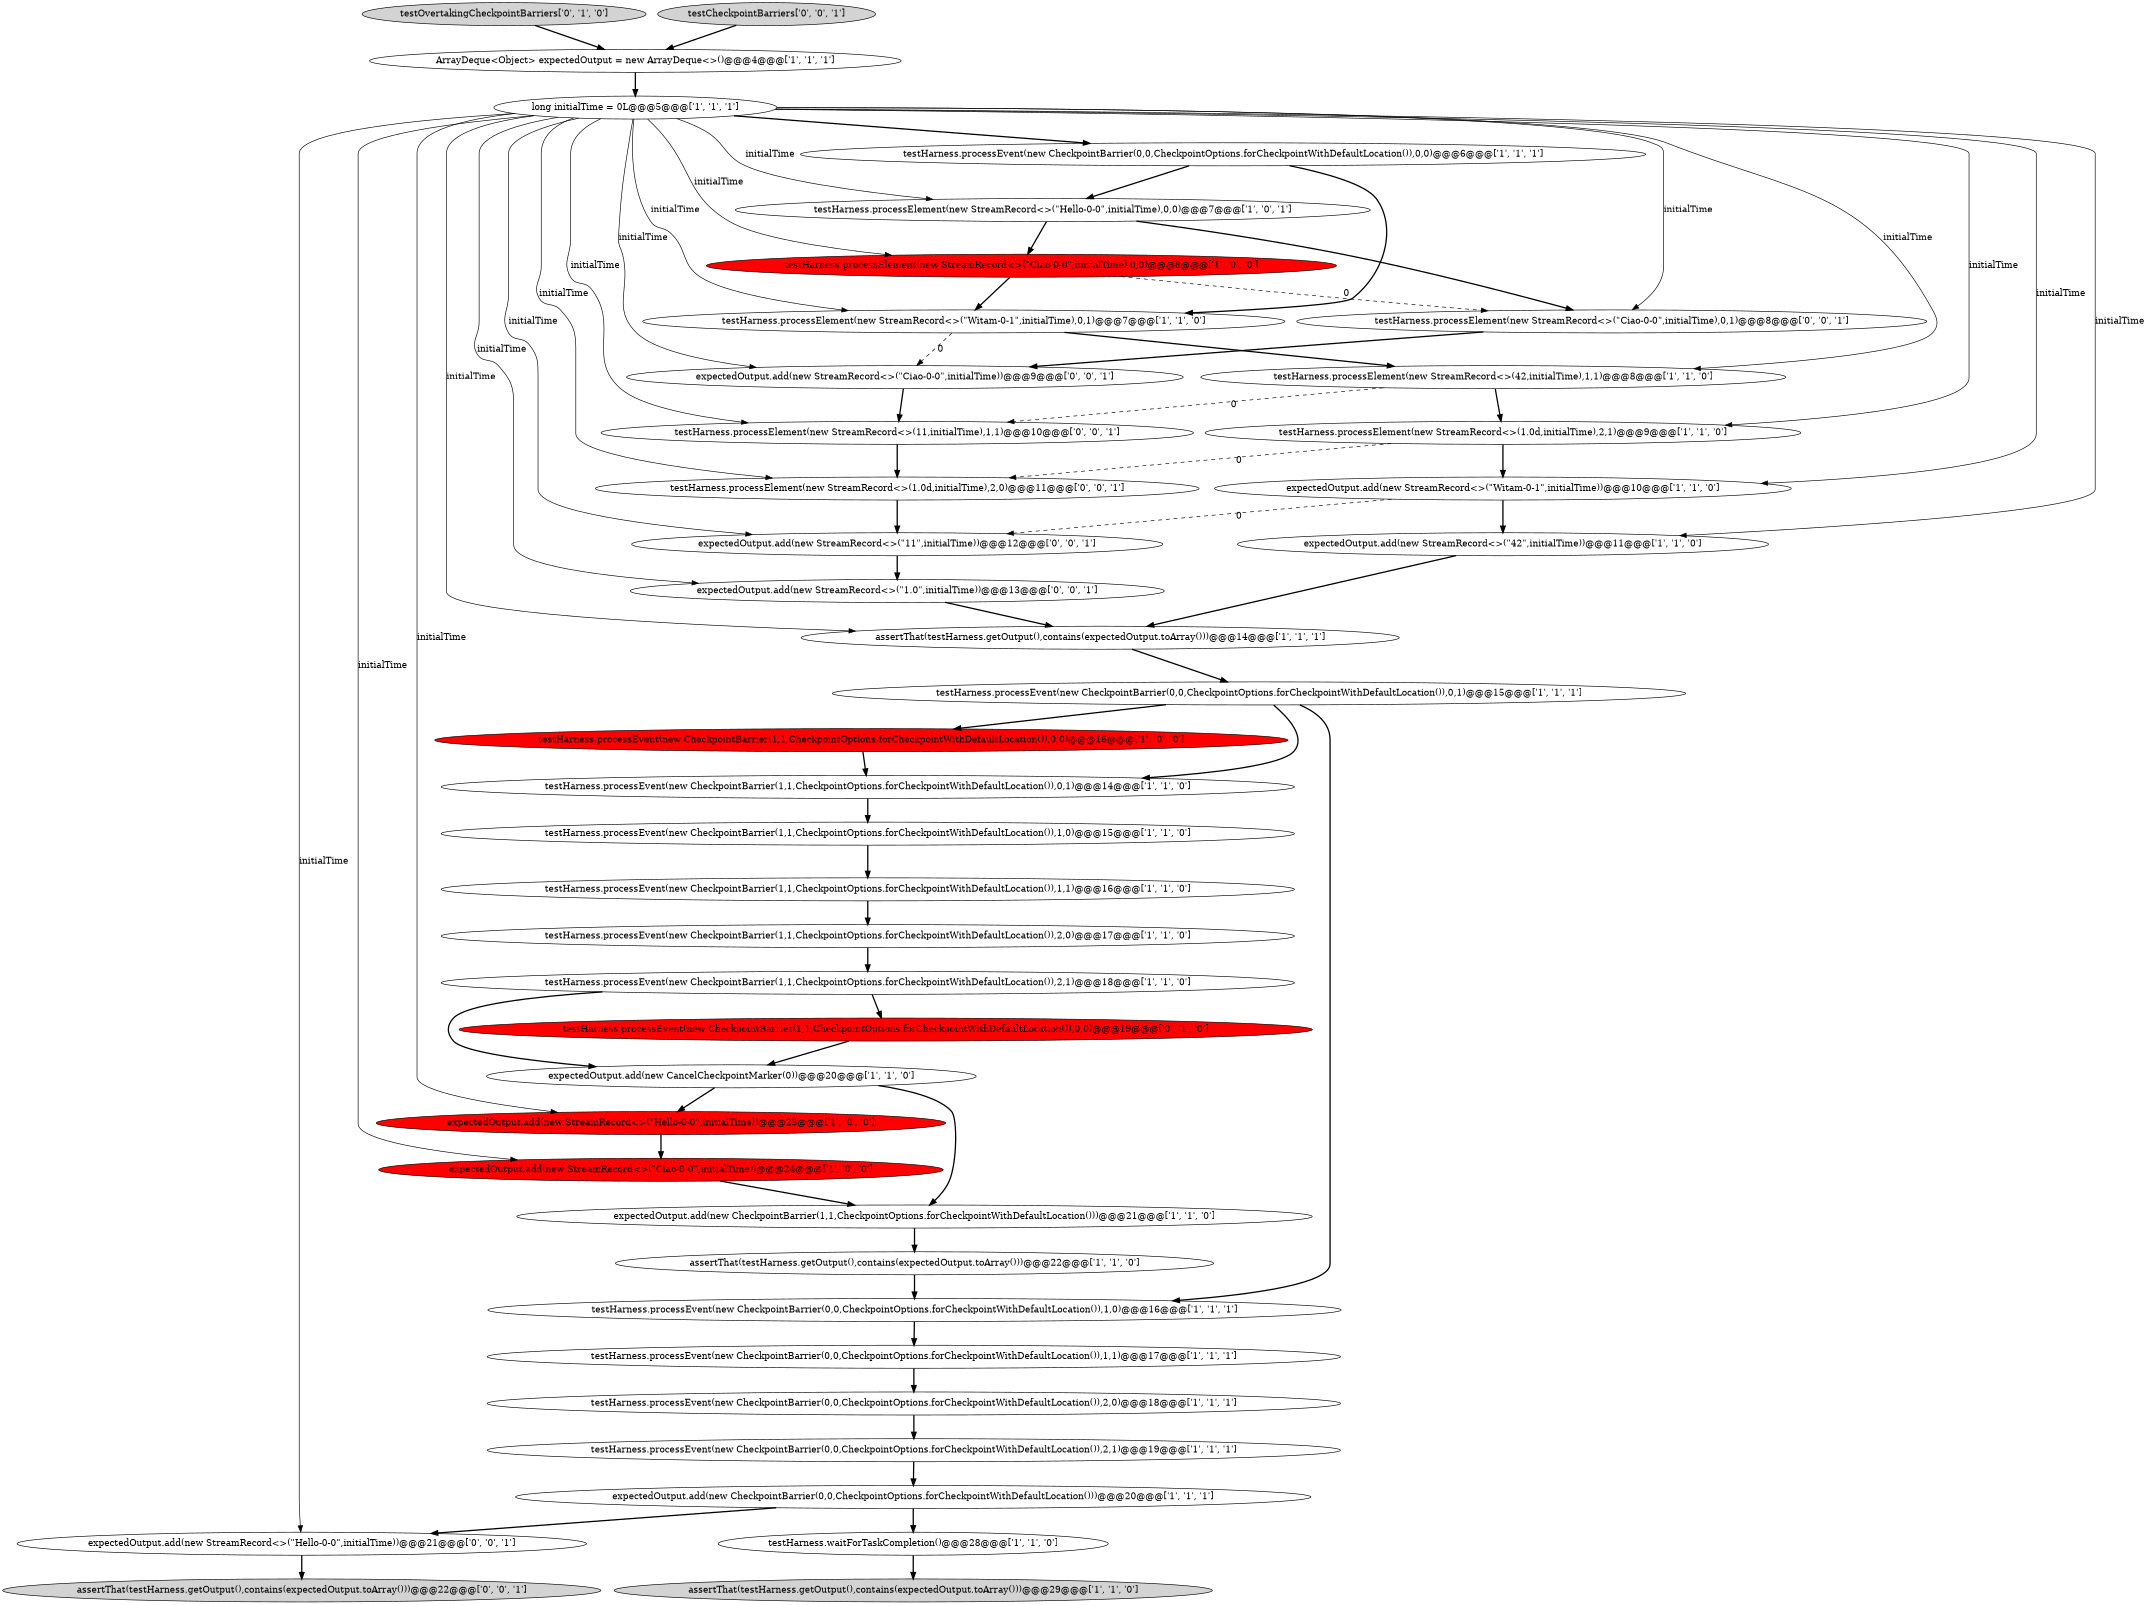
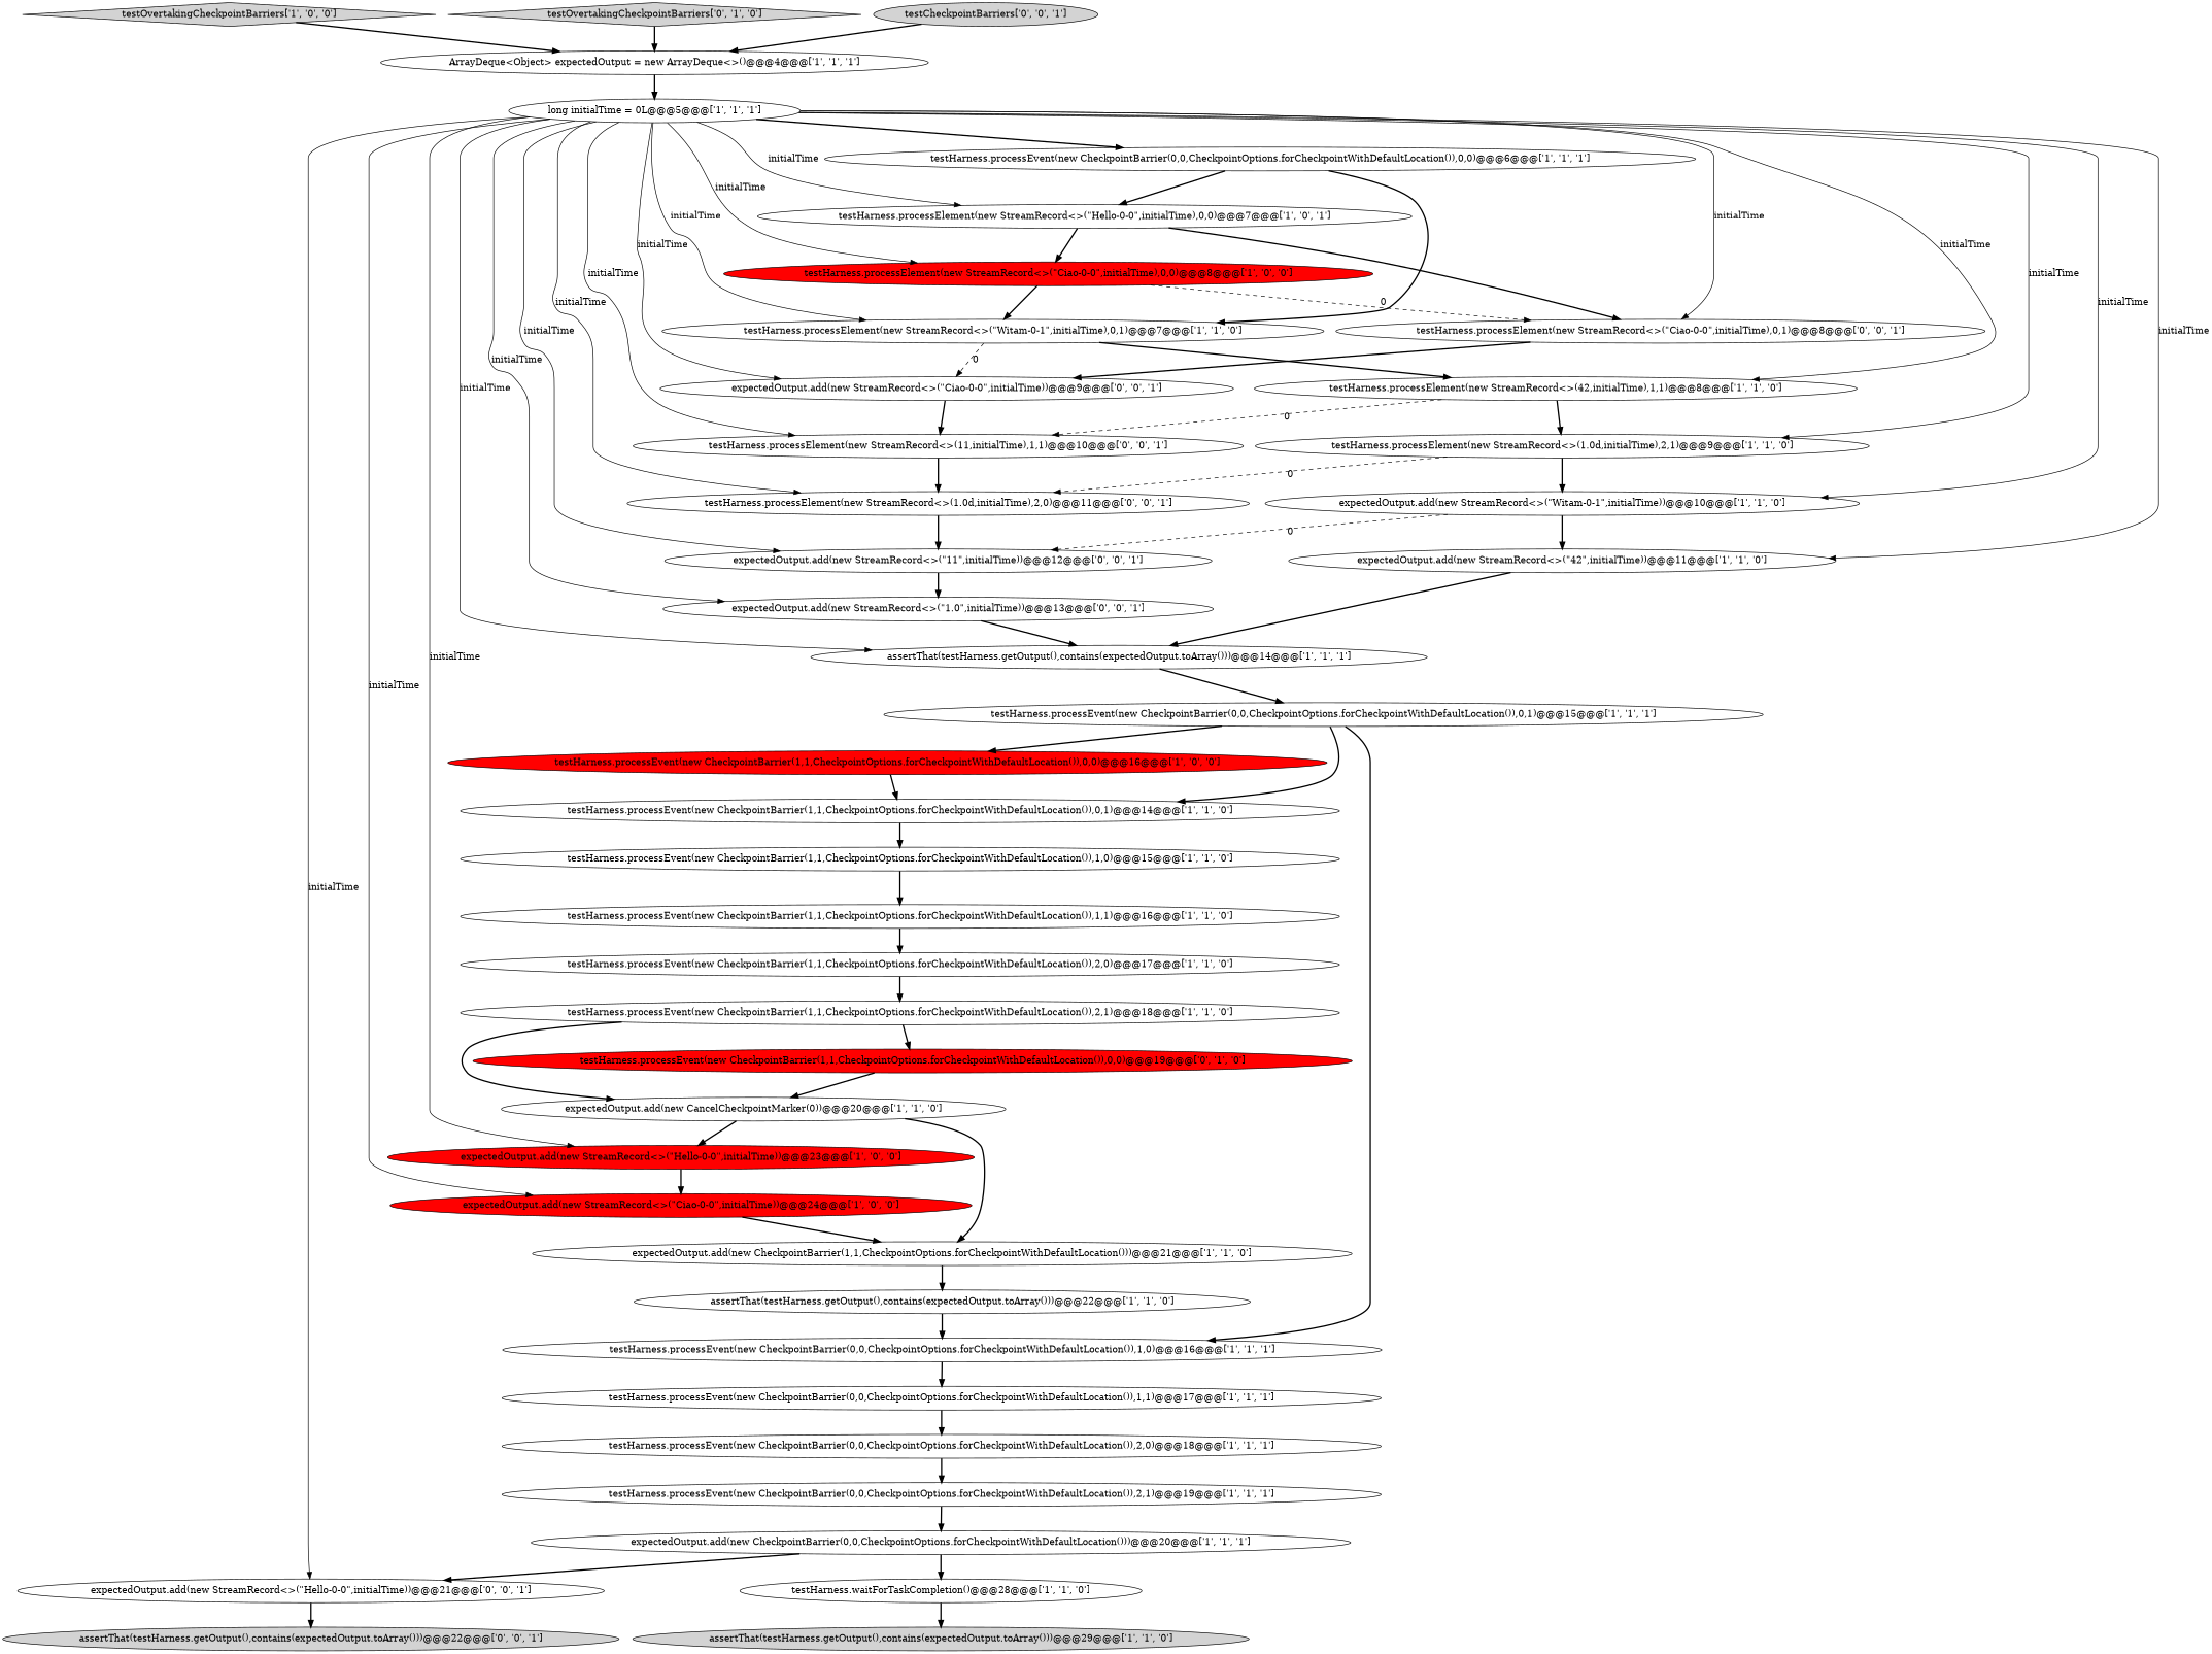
  digraph {
    node [fillcolor=white shape=ellipse style=filled]
    edge [style=bold]
    n1 [fillcolor=red label="testHarness.processEvent(new CheckpointBarrier(1,1,CheckpointOptions.forCheckpointWithDefaultLocation()),0,0)@@@16@@@['1', '0', '0']"]
    n2 [label="testHarness.processEvent(new CheckpointBarrier(1,1,CheckpointOptions.forCheckpointWithDefaultLocation()),0,1)@@@14@@@['1', '1', '0']"]
    n3 [label="testHarness.processEvent(new CheckpointBarrier(1,1,CheckpointOptions.forCheckpointWithDefaultLocation()),1,0)@@@15@@@['1', '1', '0']"]
    n4 [label="ArrayDeque<Object> expectedOutput = new ArrayDeque<>()@@@4@@@['1', '1', '1']"]
    n5 [label="long initialTime = 0L@@@5@@@['1', '1', '1']"]
    n6 [fillcolor=red label="expectedOutput.add(new StreamRecord<>(\"Hello-0-0\",initialTime))@@@23@@@['1', '0', '0']"]
    n7 [label="expectedOutput.add(new StreamRecord<>(\"1.0\",initialTime))@@@13@@@['0', '0', '1']"]
    n8 [label="assertThat(testHarness.getOutput(),contains(expectedOutput.toArray()))@@@14@@@['1', '1', '1']"]
    n9 [label="testHarness.processElement(new StreamRecord<>(\"Witam-0-1\",initialTime),0,1)@@@7@@@['1', '1', '0']"]
    n10 [label="expectedOutput.add(new StreamRecord<>(\"Ciao-0-0\",initialTime))@@@9@@@['0', '0', '1']"]
    n11 [label="testHarness.processElement(new StreamRecord<>(42,initialTime),1,1)@@@8@@@['1', '1', '0']"]
    n12 [fillcolor=red label="testHarness.processElement(new StreamRecord<>(\"Ciao-0-0\",initialTime),0,0)@@@8@@@['1', '0', '0']"]
    n13 [label="testHarness.processElement(new StreamRecord<>(\"Ciao-0-0\",initialTime),0,1)@@@8@@@['0', '0', '1']"]
    n14 [label="testHarness.processEvent(new CheckpointBarrier(0,0,CheckpointOptions.forCheckpointWithDefaultLocation()),0,0)@@@6@@@['1', '1', '1']"]
    n15 [label="testHarness.processElement(new StreamRecord<>(\"Hello-0-0\",initialTime),0,0)@@@7@@@['1', '0', '1']"]
    n16 [label="expectedOutput.add(new StreamRecord<>(\"42\",initialTime))@@@11@@@['1', '1', '0']"]
    n17 [label="testHarness.processElement(new StreamRecord<>(1.0d,initialTime),2,0)@@@11@@@['0', '0', '1']"]
    n18 [label="expectedOutput.add(new StreamRecord<>(\"11\",initialTime))@@@12@@@['0', '0', '1']"]
    n19 [fillcolor=red label="expectedOutput.add(new StreamRecord<>(\"Ciao-0-0\",initialTime))@@@24@@@['1', '0', '0']"]
    n20 [label="expectedOutput.add(new StreamRecord<>(\"Hello-0-0\",initialTime))@@@21@@@['0', '0', '1']"]
    n21 [label="testHarness.processElement(new StreamRecord<>(11,initialTime),1,1)@@@10@@@['0', '0', '1']"]
    n22 [label="expectedOutput.add(new StreamRecord<>(\"Witam-0-1\",initialTime))@@@10@@@['1', '1', '0']"]
    n23 [label="testHarness.processElement(new StreamRecord<>(1.0d,initialTime),2,1)@@@9@@@['1', '1', '0']"]
    n24 [fillcolor=lightgray label="assertThat(testHarness.getOutput(),contains(expectedOutput.toArray()))@@@29@@@['1', '1', '0']"]
    n25 [label="testHarness.processEvent(new CheckpointBarrier(1,1,CheckpointOptions.forCheckpointWithDefaultLocation()),1,1)@@@16@@@['1', '1', '0']"]
    n26 [label="expectedOutput.add(new CancelCheckpointMarker(0))@@@20@@@['1', '1', '0']"]
    n27 [label="expectedOutput.add(new CheckpointBarrier(1,1,CheckpointOptions.forCheckpointWithDefaultLocation()))@@@21@@@['1', '1', '0']"]
    n28 [label="assertThat(testHarness.getOutput(),contains(expectedOutput.toArray()))@@@22@@@['1', '1', '0']"]
    n29 [label="testHarness.processEvent(new CheckpointBarrier(0,0,CheckpointOptions.forCheckpointWithDefaultLocation()),0,1)@@@15@@@['1', '1', '1']"]
+   n30 [fillcolor=lightgray label="testOvertakingCheckpointBarriers['1', '0', '0']" shape=diamond]
    n31 [label="testHarness.processEvent(new CheckpointBarrier(0,0,CheckpointOptions.forCheckpointWithDefaultLocation()),1,0)@@@16@@@['1', '1', '1']"]
    n32 [label="testHarness.processEvent(new CheckpointBarrier(1,1,CheckpointOptions.forCheckpointWithDefaultLocation()),2,0)@@@17@@@['1', '1', '0']"]
    n33 [label="testHarness.processEvent(new CheckpointBarrier(1,1,CheckpointOptions.forCheckpointWithDefaultLocation()),2,1)@@@18@@@['1', '1', '0']"]
    n34 [label="testHarness.processEvent(new CheckpointBarrier(0,0,CheckpointOptions.forCheckpointWithDefaultLocation()),2,0)@@@18@@@['1', '1', '1']"]
    n35 [label="testHarness.processEvent(new CheckpointBarrier(0,0,CheckpointOptions.forCheckpointWithDefaultLocation()),2,1)@@@19@@@['1', '1', '1']"]
    n36 [label="expectedOutput.add(new CheckpointBarrier(0,0,CheckpointOptions.forCheckpointWithDefaultLocation()))@@@20@@@['1', '1', '1']"]
    n37 [label="testHarness.processEvent(new CheckpointBarrier(0,0,CheckpointOptions.forCheckpointWithDefaultLocation()),1,1)@@@17@@@['1', '1', '1']"]
-   n38 [fillcolor=lightgray label="testOvertakingCheckpointBarriers['0', '1', '0']"]
+   n38 [fillcolor=lightgray label="testOvertakingCheckpointBarriers['0', '1', '0']" shape=diamond]
    n39 [fillcolor=red label="testHarness.processEvent(new CheckpointBarrier(1,1,CheckpointOptions.forCheckpointWithDefaultLocation()),0,0)@@@19@@@['0', '1', '0']"]
    n40 [fillcolor=lightgray label="assertThat(testHarness.getOutput(),contains(expectedOutput.toArray()))@@@22@@@['0', '0', '1']"]
    n41 [label="testHarness.waitForTaskCompletion()@@@28@@@['1', '1', '0']"]
    n42 [fillcolor=lightgray label="testCheckpointBarriers['0', '0', '1']"]
    n1 -> n2
    n2 -> n3
    n3 -> n25
    n4 -> n5
    n5 -> n6 [label=initialTime style=solid]
    n5 -> n7 [label=initialTime style=solid]
    n5 -> n8 [label=initialTime style=solid]
    n5 -> n9 [label=initialTime style=solid]
    n5 -> n10 [label=initialTime style=solid]
    n5 -> n11 [label=initialTime style=solid]
    n5 -> n12 [label=initialTime style=solid]
    n5 -> n13 [label=initialTime style=solid]
    n5 -> n14
    n5 -> n15 [label=initialTime style=solid]
    n5 -> n16 [label=initialTime style=solid]
    n5 -> n17 [label=initialTime style=solid]
    n5 -> n18 [label=initialTime style=solid]
    n5 -> n19 [label=initialTime style=solid]
    n5 -> n20 [label=initialTime style=solid]
    n5 -> n21 [label=initialTime style=solid]
    n5 -> n22 [label=initialTime style=solid]
    n5 -> n23 [label=initialTime style=solid]
    n6 -> n19
    n7 -> n8
    n8 -> n29
    n9 -> n10 [label=0 style=dashed]
    n9 -> n11
    n10 -> n21
    n11 -> n21 [label=0 style=dashed]
    n11 -> n23
    n12 -> n9
    n12 -> n13 [label=0 style=dashed]
    n13 -> n10
    n14 -> n9
    n14 -> n15
    n15 -> n12
    n15 -> n13
    n16 -> n8
    n17 -> n18
    n18 -> n7
    n19 -> n27
    n20 -> n40
    n21 -> n17
    n22 -> n16
    n22 -> n18 [label=0 style=dashed]
    n23 -> n17 [label=0 style=dashed]
    n23 -> n22
    n25 -> n32
    n26 -> n6
    n26 -> n27
    n27 -> n28
    n28 -> n31
    n29 -> n1
    n29 -> n2
    n29 -> n31
+   n30 -> n4
    n31 -> n37
    n32 -> n33
    n33 -> n26
    n33 -> n39
    n34 -> n35
    n35 -> n36
    n36 -> n20
    n36 -> n41
    n37 -> n34
    n38 -> n4
    n39 -> n26
    n41 -> n24
    n42 -> n4
  }
